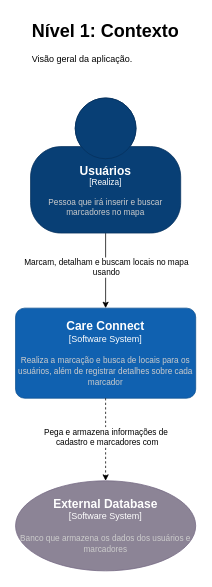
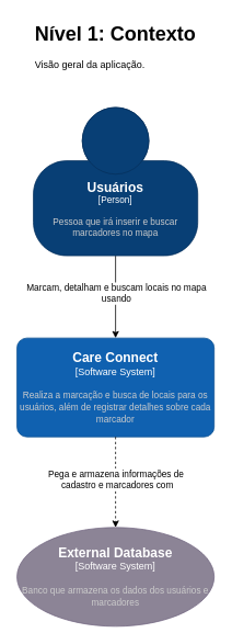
  <mxCell id="0" />
  <mxCell id="1" parent="0" />
  <mxCell id="2" style="edgeStyle=orthogonalEdgeStyle;rounded=0;orthogonalLoop=1;jettySize=auto;html=1;exitX=0.5;exitY=1;exitDx=0;exitDy=0;exitPerimeter=0;" edge="1" parent="1" source="4" target="5"><mxGeometry relative="1" as="geometry" /></mxCell>
  <mxCell id="3" value="Marcam, detalham e buscam locais no mapa&lt;div&gt;usando&lt;/div&gt;" style="edgeLabel;html=1;align=center;verticalAlign=middle;resizable=0;points=[];" vertex="1" connectable="0" parent="2"><mxGeometry x="-0.108" relative="1" as="geometry"><mxPoint as="offset" /></mxGeometry></mxCell>
- <mxCell id="4" value="&lt;font style=&quot;font-size: 16px&quot;&gt;&lt;b&gt;Usuários&lt;/b&gt;&lt;/font&gt;&lt;div&gt;[Realiza]&lt;/div&gt;&lt;br&gt;&lt;div&gt;&lt;font style=&quot;font-size: 11px&quot;&gt;&lt;font color=&quot;#cccccc&quot;&gt;Pessoa que irá inserir e buscar marcadores no mapa&lt;/font&gt;&lt;/div&gt;" style="html=1;fontSize=11;dashed=0;whiteSpace=wrap;fillColor=#083F75;strokeColor=#06315C;fontColor=#ffffff;shape=mxgraph.c4.person2;align=center;metaEdit=1;points=[[0.5,0,0],[1,0.5,0],[1,0.75,0],[0.75,1,0],[0.5,1,0],[0.25,1,0],[0,0.75,0],[0,0.5,0]];resizable=0;" vertex="1" parent="1"><mxGeometry x="40" y="130" width="200" height="180" as="geometry" /></mxCell>
+ <mxCell id="4" value="&lt;font style=&quot;font-size: 16px&quot;&gt;&lt;b&gt;Usuários&lt;/b&gt;&lt;/font&gt;&lt;div&gt;[Person]&lt;/div&gt;&lt;br&gt;&lt;div&gt;&lt;font style=&quot;font-size: 11px&quot;&gt;&lt;font color=&quot;#cccccc&quot;&gt;Pessoa que irá inserir e buscar marcadores no mapa&lt;/font&gt;&lt;/div&gt;" style="html=1;fontSize=11;dashed=0;whiteSpace=wrap;fillColor=#083F75;strokeColor=#06315C;fontColor=#ffffff;shape=mxgraph.c4.person2;align=center;metaEdit=1;points=[[0.5,0,0],[1,0.5,0],[1,0.75,0],[0.75,1,0],[0.5,1,0],[0.25,1,0],[0,0.75,0],[0,0.5,0]];resizable=0;" vertex="1" parent="1"><mxGeometry x="40" y="130" width="200" height="180" as="geometry" /></mxCell>
  <mxCell id="5" value="&lt;font style=&quot;font-size: 16px&quot;&gt;&lt;b&gt;Care Connect&lt;/b&gt;&lt;/font&gt;&lt;div&gt;[Software System]&lt;/div&gt;&lt;br&gt;&lt;div&gt;&lt;font style=&quot;font-size: 11px&quot;&gt;&lt;font color=&quot;#cccccc&quot;&gt;Realiza a marcação e busca de locais para os usuários, além de registrar detalhes sobre cada marcador&lt;/font&gt;&lt;/div&gt;" style="rounded=1;whiteSpace=wrap;html=1;labelBackgroundColor=none;fillColor=#1061B0;fontColor=#ffffff;align=center;arcSize=10;strokeColor=#0D5091;metaEdit=1;resizable=0;points=[[0.25,0,0],[0.5,0,0],[0.75,0,0],[1,0.25,0],[1,0.5,0],[1,0.75,0],[0.75,1,0],[0.5,1,0],[0.25,1,0],[0,0.75,0],[0,0.5,0],[0,0.25,0]];" vertex="1" parent="1"><mxGeometry x="20" y="410" width="240" height="120" as="geometry" /></mxCell>
  <mxCell id="6" value="&lt;font style=&quot;font-size: 16px&quot;&gt;&lt;b&gt;External Database&lt;/b&gt;&lt;/font&gt;&lt;div&gt;[Software System]&lt;/div&gt;&lt;br&gt;&lt;div&gt;&lt;font style=&quot;font-size: 11px&quot;&gt;&lt;font color=&quot;#cccccc&quot;&gt;Banco que armazena os dados dos usuários e marcadores&lt;/font&gt;&lt;/div&gt;" style="ellipse;whiteSpace=wrap;html=1;labelBackgroundColor=none;fillColor=#8C8496;fontColor=#ffffff;align=center;arcSize=10;strokeColor=#736782;metaEdit=1;resizable=0;points=[[0.25,0,0],[0.5,0,0],[0.75,0,0],[1,0.25,0],[1,0.5,0],[1,0.75,0],[0.75,1,0],[0.5,1,0],[0.25,1,0],[0,0.75,0],[0,0.5,0],[0,0.25,0]];" vertex="1" parent="1"><mxGeometry x="20" y="640" width="240" height="120" as="geometry" /></mxCell>
  <mxCell id="7" style="edgeStyle=orthogonalEdgeStyle;rounded=0;orthogonalLoop=1;jettySize=auto;html=1;exitX=0.5;exitY=1;exitDx=0;exitDy=0;exitPerimeter=0;entryX=0.5;entryY=0;entryDx=0;entryDy=0;entryPerimeter=0;dashed=1;" edge="1" parent="1" source="5" target="6"><mxGeometry relative="1" as="geometry" /></mxCell>
  <mxCell id="8" value="Pega e armazena informações de&amp;nbsp;&lt;div&gt;cadastro e marcadores com&lt;/div&gt;" style="edgeLabel;html=1;align=center;verticalAlign=middle;resizable=0;points=[];" vertex="1" connectable="0" parent="7"><mxGeometry x="-0.077" y="1" relative="1" as="geometry"><mxPoint as="offset" /></mxGeometry></mxCell>
  <mxCell id="9" value="&lt;h1 style=&quot;margin-top: 0px;&quot;&gt;Nível 1: Contexto&lt;/h1&gt;&lt;p&gt;Visão geral da aplicação.&lt;/p&gt;" style="text;html=1;whiteSpace=wrap;overflow=hidden;rounded=0;" vertex="1" parent="1"><mxGeometry x="40" y="20" width="200" height="80" as="geometry" /></mxCell>
